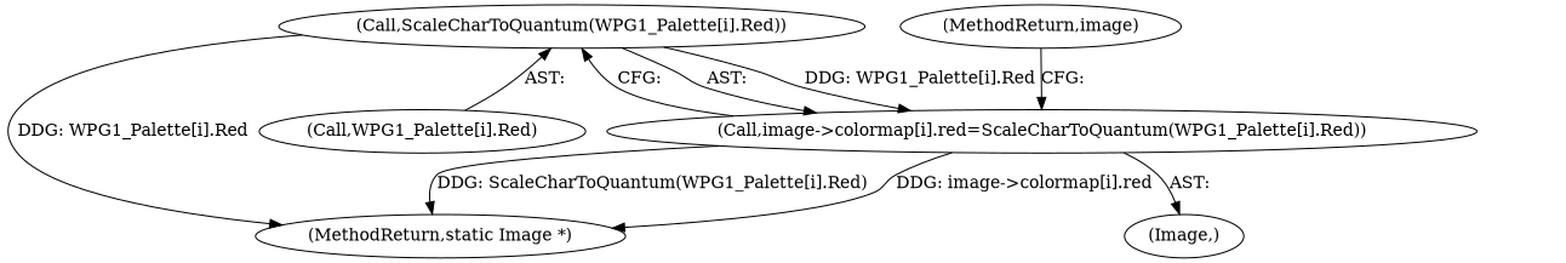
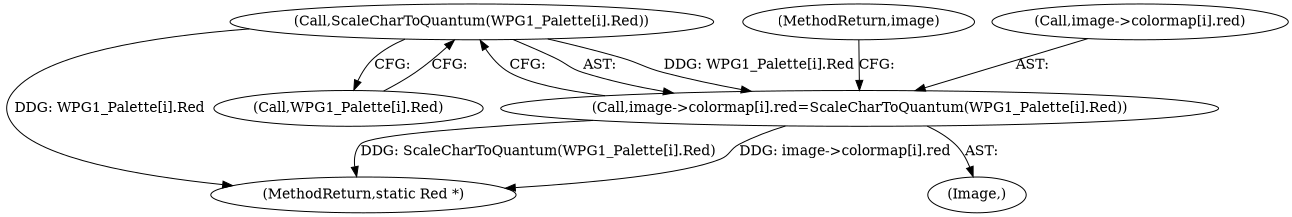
  digraph {
    n1 [label="(Call,ScaleCharToQuantum(WPG1_Palette[i].Red))"]
    n2 [label="(Call,image->colormap[i].red=ScaleCharToQuantum(WPG1_Palette[i].Red))"]
-   n3 [label="(MethodReturn,static Image *)"]
+   n3 [label="(MethodReturn,static Red *)"]
    n4 [label="(Call,WPG1_Palette[i].Red)"]
    n5 [label="(Image,)"]
    n6 [label="(MethodReturn,image)"]
+   n7 [label="(Call,image->colormap[i].red)"]
    n1 -> n2 [label="AST: "]
    n1 -> n2 [label="DDG: WPG1_Palette[i].Red"]
    n1 -> n3 [label="DDG: WPG1_Palette[i].Red"]
+   n1 -> n4 [label="CFG: "]
    n2 -> n1 [label="CFG: "]
    n2 -> n3 [label="DDG: image->colormap[i].red"]
    n2 -> n3 [label="DDG: ScaleCharToQuantum(WPG1_Palette[i].Red)"]
    n2 -> n5 [label="AST: "]
-   n4 -> n1 [label="AST: "]
+   n4 -> n1 [label="CFG: "]
    n6 -> n2 [label="CFG: "]
+   n7 -> n2 [label="AST: "]
  }
